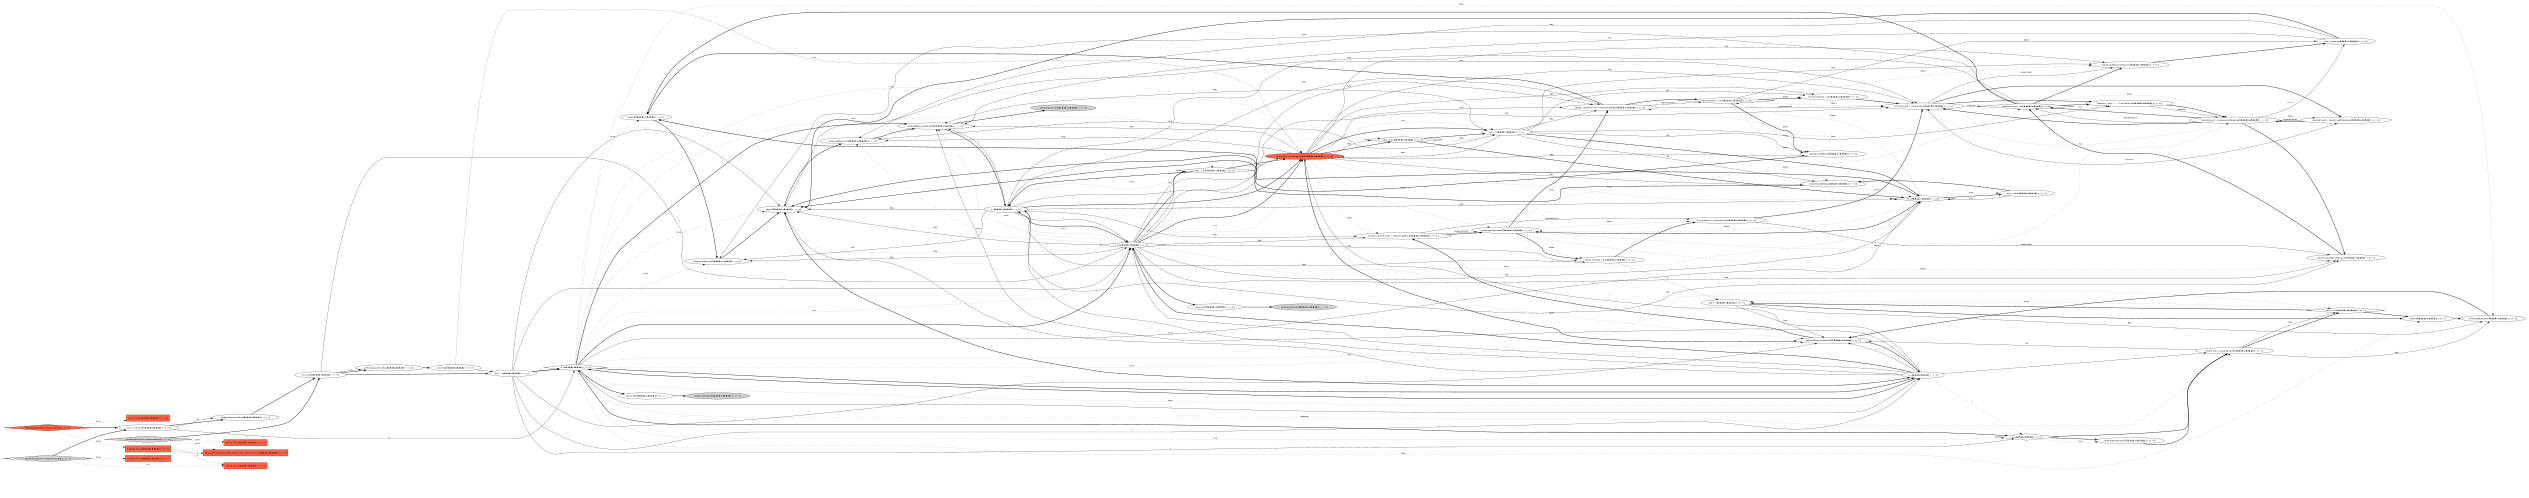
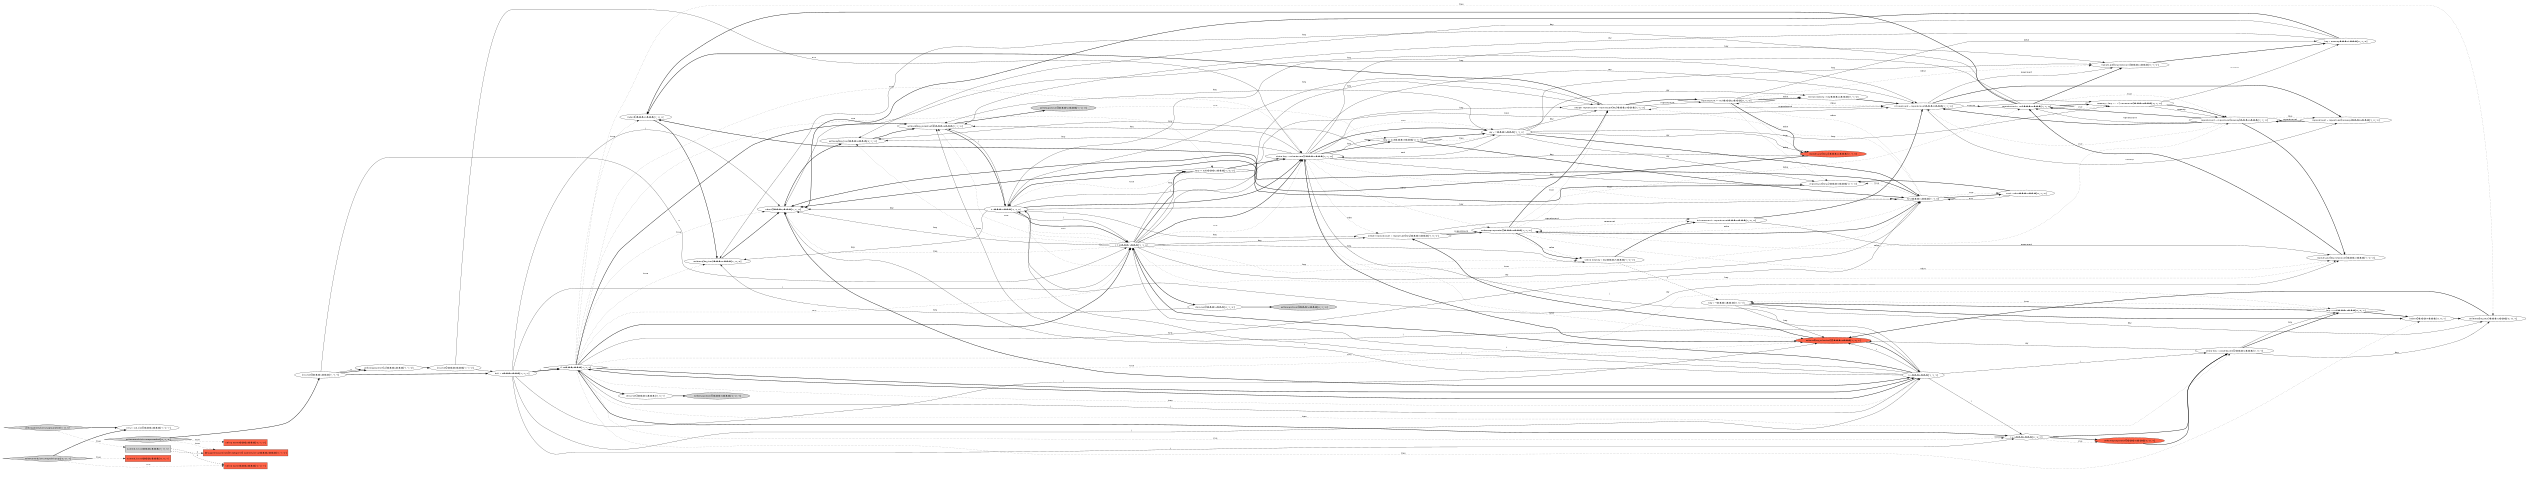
  digraph {
    fontname="Fira Sans"
    rankdir=LR
    node [fillcolor=white fontname="Fira Sans" shape=ellipse style=filled]
    edge [fontname="Fira Sans" style=solid]
    n1 [label="decLevel()@@@18@@@['0', '0', '1']"]
    n2 [fillcolor=lightgray label="writeMapCloser()@@@19@@@['0', '0', '1']"]
    n3 [label="indent()@@@35@@@['1', '0', '0']"]
    n4 [label="writeKey(key,true)@@@36@@@['1', '0', '0']"]
    n5 [label="indent()@@@37@@@['1', '1', '0']"]
    n6 [label="decLevel()@@@41@@@['0', '1', '0']"]
    n7 [fillcolor=lightgray label="writeMapCloser()@@@42@@@['0', '1', '0']"]
    n8 [label="Integer repeatCount = repeats.get(key)@@@19@@@['1', '0', '0']"]
    n9 [label="int newCount = repeatCount@@@25@@@['1', '0', '0']"]
    n10 [label="writeMapSeparator()@@@20@@@['1', '1', '0']"]
    n11 [label="int newCount = repeatCount@@@27@@@['1', '1', '0']"]
    n12 [label="repeats.put(key,newCount)@@@31@@@['1', '0', '0']"]
    n13 [label="String newKey = key@@@24@@@['1', '0', '0']"]
    n14 [label="Integer repeatCount = repeats.get(key)@@@21@@@['1', '1', '0']"]
    n15 [label="repeatCount != null@@@32@@@['1', '1', '0']" shape=diamond]
    n16 [label="repeatCount = repeats.get(newKey)@@@30@@@['1', '1', '0']"]
    n17 [label="incLevel()@@@7@@@['1', '1', '0']"]
-   n18 [fillcolor=tomato label="String key = val.getName(i)@@@13@@@['1', '1', '0']"]
+   n18 [label="String key = val.getName(i)@@@13@@@['1', '1', '0']"]
    n19 [label="int i = 0@@@6@@@['1', '1', '1']"]
    n20 [label="key = \"\"@@@14@@@['1', '1', '0']"]
    n21 [label="writeVal(key,val.getVal(i))@@@39@@@['1', '1', '0']"]
    n22 [label="first@@@15@@@['1', '1', '0']" shape=diamond]
    n23 [label="writeKey(key,true)@@@38@@@['0', '1', '0']"]
    n24 [label="repeats.put(key,newCount)@@@33@@@['0', '1', '0']"]
    n25 [label="repeats.put(key,0)@@@17@@@['0', '1', '0']"]
    n26 [label="String newKey = key@@@26@@@['0', '1', '0']"]
-   n27 [label="repeats.put(key,0)@@@23@@@['0', '1', '0']"]
-   n28 [label="writeVal(key,val.getVal(i))@@@16@@@['1', '0', '1']"]
+   n27 [fillcolor=tomato label="repeats.put(key,0)@@@23@@@['0', '1', '0']"]
+   n28 [fillcolor=tomato label="writeVal(key,val.getVal(i))@@@16@@@['1', '0', '1']"]
    n29 [label="key == null@@@14@@@['0', '1', '0']" shape=diamond]
    n30 [label="i < sz@@@7@@@['1', '1', '1']" shape=diamond]
    n31 [label="i != 0@@@9@@@['0', '0', '1']" shape=diamond]
    n32 [label="i++@@@8@@@['1', '1', '1']"]
    n33 [label="i < sz@@@11@@@['1', '1', '0']" shape=diamond]
    n34 [label="key = \"\"@@@13@@@['0', '0', '1']"]
    n35 [label="indent()@@@14@@@['0', '0', '1']"]
    n36 [label="writeKey(key,true)@@@15@@@['0', '0', '1']"]
    n37 [label="writeMapOpener(sz)@@@6@@@['1', '1', '0']"]
    n38 [label="int sz = val.size()@@@3@@@['1', '0', '1']"]
-   n39 [label="writeMapOpener(sz)@@@4@@@['1', '0', '1']"]
    n40 [label="key == null@@@13@@@['0', '0', '1']" shape=diamond]
    n41 [label="String key = val.getName(i)@@@12@@@['0', '0', '1']"]
    n42 [label="key == null@@@12@@@['1', '0', '0']" shape=diamond]
    n43 [label="incLevel()@@@5@@@['1', '1', '1']"]
    n44 [label="repeatCount == null@@@22@@@['0', '1', '0']" shape=diamond]
    n45 [label="newKey = key + ' ' + (++newCount)@@@29@@@['0', '1', '0']"]
    n46 [label="repeatCount = repeats.get(newKey)@@@28@@@['1', '0', '0']"]
    n47 [label="key = newKey@@@34@@@['0', '1', '0']"]
    n48 [label="i++@@@12@@@['1', '1', '0']"]
    n49 [fillcolor=lightgray label="writeMapCloser()@@@40@@@['1', '0', '0']"]
    n50 [label="first = false@@@16@@@['0', '1', '0']"]
-   n51 [label="writeMapSeparator()@@@10@@@['0', '0', '1']"]
-   n52 [fillcolor=tomato label="writeNamedListAsMapMangled['1', '0', '0']" shape=diamond]
-   n53 [fillcolor=tomato label="String name@@@2@@@['1', '0', '0']" shape=box]
-   n54 [fillcolor=tomato label="NamedList val@@@2@@@['1', '0', '0']" shape=box]
+   n51 [fillcolor=tomato label="writeMapSeparator()@@@10@@@['0', '0', '1']"]
+   n52 [fillcolor=lightgray label="writeNamedListAsMapMangled['1', '0', '0']" shape=diamond]
+   n54 [fillcolor=lightgray label="NamedList val@@@2@@@['1', '0', '0']" shape=box]
    n55 [fillcolor=tomato label="String name@@@2@@@['0', '0', '1']" shape=box]
    n56 [fillcolor=tomato label="@SuppressWarnings({\"rawtypes\"}) NamedList val@@@2@@@['0', '1', '0']" shape=box]
    n57 [fillcolor=lightgray label="writeNamedListAsMapWithDups['0', '0', '1']" shape=diamond]
    n58 [fillcolor=tomato label="NamedList val@@@2@@@['0', '0', '1']" shape=box]
    n59 [fillcolor=lightgray label="writeNamedListAsMapMangled['0', '1', '0']" shape=diamond]
    n60 [fillcolor=tomato label="String name@@@2@@@['0', '1', '0']" shape=box]
    n1 -> n2 [style=bold]
    n3 -> n4 [style=bold]
    n4 -> n5 [style=bold]
    n5 -> n23 [style=bold]
    n5 -> n32 [style=bold]
    n6 -> n7 [style=bold]
    n8 -> n9 [label=repeatCount]
    n8 -> n10 [style=bold]
    n8 -> n10 [label=repeatCount]
    n9 -> n11 [style=bold]
    n9 -> n12 [label=newCount]
-   n10 -> n9 [label=false style=dotted]
+   n10 -> n9 [label=newCount style=dotted]
    n10 -> n12 [label=false style=dotted]
    n10 -> n13 [label=false style=dotted]
    n10 -> n13 [style=bold]
    n10 -> n14 [label=true style=dotted]
    n10 -> n14 [style=bold]
    n10 -> n15 [label=false style=dotted]
    n10 -> n16 [label=false style=dotted]
    n11 -> n15 [label=newKey]
    n11 -> n24 [label=newCount]
-   n11 -> n45 [style=bold]
+   n11 -> n45
    n11 -> n46 [style=bold]
    n11 -> n46 [label=newKey]
    n12 -> n15 [style=bold]
    n13 -> n9 [style=bold]
    n13 -> n34 [label=0 style=dashed]
    n14 -> n3 [style=bold]
    n14 -> n11 [label=repeatCount]
    n14 -> n44 [style=bold]
    n14 -> n44 [label=repeatCount]
    n15 -> n3 [style=bold]
    n15 -> n4 [label=key]
    n15 -> n5 [label=key]
    n15 -> n16 [label=true style=dotted]
    n15 -> n24 [style=bold]
    n15 -> n45 [style=bold]
    n15 -> n45 [label=true style=dotted]
    n16 -> n11 [label=true style=dotted]
    n16 -> n11 [style=bold]
    n16 -> n12 [style=bold]
    n16 -> n15 [label=repeatCount]
    n16 -> n15 [style=bold]
    n16 -> n46 [label=true style=dotted]
-   n17 -> n18 [label=first style=dashed]
+   n17 -> n18 [label=first]
    n17 -> n19
    n18 -> n8 [label=false style=dotted]
    n18 -> n10 [label=false style=dotted]
    n18 -> n11 [label=key]
    n18 -> n14 [label=key]
    n18 -> n20 [style=bold]
    n18 -> n20 [label=true style=dotted]
    n18 -> n21 [label=key]
    n18 -> n22 [label=true style=dotted]
    n18 -> n23 [label=key]
    n18 -> n24 [label=key]
    n18 -> n25 [label=key]
-   n18 -> n26 [label=key]
    n18 -> n27 [label=key]
    n18 -> n28 [style=bold]
    n18 -> n28 [label=false style=dotted]
    n18 -> n29 [label=key]
    n18 -> n29 [style=bold]
    n19 -> n5 [label=i]
    n19 -> n28 [label=i]
    n19 -> n30 [label=i]
    n19 -> n30 [style=bold]
    n19 -> n31 [label=i]
    n19 -> n32 [label=i]
    n19 -> n33 [label=i]
    n20 -> n14 [label=key]
    n20 -> n18 [label=first]
    n20 -> n21 [label=key]
    n20 -> n22 [style=bold]
    n20 -> n23 [label=key]
    n20 -> n24 [label=key]
    n20 -> n25 [label=key]
    n20 -> n26 [label=key]
    n20 -> n27 [label=key]
    n20 -> n45 [label=key]
    n21 -> n48 [style=bold]
    n21 -> n49 [style=bold]
    n22 -> n3 [style=bold]
    n22 -> n10 [label=false style=dotted]
    n22 -> n10 [style=bold]
    n22 -> n14 [label=false style=dotted]
-   n25 -> n22 [label=true style=dotted]
+   n22 -> n25 [label=true style=dotted]
    n22 -> n44 [label=false style=dotted]
    n22 -> n50 [label=true style=dotted]
    n22 -> n50 [style=bold]
    n23 -> n21 [style=bold]
    n24 -> n47 [style=bold]
    n25 -> n5 [style=bold]
    n26 -> n11 [style=bold]
    n27 -> n5 [style=bold]
    n28 -> n8 [style=bold]
    n28 -> n32 [style=bold]
    n29 -> n20 [style=bold]
    n29 -> n20 [label=true style=dotted]
    n29 -> n22 [style=bold]
    n30 -> n1 [style=bold]
    n30 -> n3 [label=true style=dotted]
    n30 -> n4 [label=true style=dotted]
    n30 -> n5 [label=true style=dotted]
    n30 -> n18 [label=true style=dotted]
    n30 -> n21 [style=bold]
    n30 -> n22 [label=first]
    n30 -> n28 [label=true style=dotted]
    n30 -> n31 [label=true style=dotted]
    n30 -> n31 [style=bold]
    n30 -> n32 [label=true style=dotted]
    n30 -> n32 [style=bold]
    n30 -> n33 [label=true style=dotted]
    n30 -> n33 [style=bold]
    n30 -> n35 [label=true style=dotted]
    n30 -> n36 [label=true style=dotted]
    n30 -> n40 [label=true style=dotted]
-   n30 -> n41 [label=newKey style=dotted]
+   n30 -> n41 [label=true style=dotted]
    n30 -> n42 [label=true style=dotted]
    n31 -> n41 [style=bold]
    n31 -> n51 [style=bold]
    n31 -> n51 [label=true style=dotted]
    n32 -> n5 [label=i]
    n32 -> n18 [label=i]
    n32 -> n21 [label=i]
    n32 -> n28 [label=i]
    n32 -> n30 [style=bold]
    n32 -> n30 [label=i]
-   n32 -> n31 [label=i style=dotted]
+   n32 -> n31 [label=i]
    n32 -> n33 [label=i]
    n32 -> n33 [style=bold]
    n32 -> n41 [label=i]
    n32 -> n48 [label=i]
-   n33 -> n4 [label=key]
+   n6 -> n4 [label=key]
    n33 -> n5 [label=key]
    n33 -> n5 [label=true style=dotted]
    n33 -> n6 [style=bold]
    n33 -> n8 [label=key]
-   n33 -> n11 [label=key]
-   n33 -> n12 [label=key]
+   n33 -> n11 [label=first]
+   n33 -> n12 [label=key style=dotted]
    n33 -> n13 [label=key]
    n33 -> n14 [label=key]
    n33 -> n18 [style=bold]
    n33 -> n18 [label=true style=dotted]
    n33 -> n21 [label=true style=dotted]
    n33 -> n22 [label=key]
    n33 -> n22 [label=true style=dotted]
    n33 -> n23 [label=true style=dotted]
-   n33 -> n29 [label=true style=dotted]
+   n49 -> n29 [label=true style=dotted]
    n33 -> n42 [style=bold]
    n33 -> n42 [label=key]
    n33 -> n48 [label=true style=dotted]
    n34 -> n28 [label=key]
    n34 -> n35 [style=bold]
    n34 -> n36 [label=key]
    n35 -> n36 [style=bold]
    n36 -> n28 [style=bold]
    n37 -> n17 [style=bold]
-   n38 -> n30 [label=sz]
-   n38 -> n39 [label=sz]
-   n38 -> n39 [style=bold]
-   n39 -> n43 [style=bold]
    n40 -> n34 [style=bold]
    n40 -> n34 [label=true style=dotted]
    n40 -> n35 [style=bold]
    n41 -> n28 [label=key]
    n41 -> n36 [label=key]
    n41 -> n40 [style=bold]
    n41 -> n40 [label=key]
    n42 -> n18 [style=bold]
    n42 -> n48 [label=true style=dotted]
    n42 -> n48 [style=bold]
    n43 -> n19 [style=bold]
    n43 -> n33 [label=sz]
    n43 -> n37 [label=sz]
    n43 -> n37 [style=bold]
    n44 -> n11 [label=false style=dotted]
    n44 -> n24 [label=false style=dotted]
    n44 -> n25 [label=false style=dotted]
    n44 -> n26 [style=bold]
    n44 -> n26 [label=false style=dotted]
    n44 -> n27 [label=true style=dotted]
    n44 -> n27 [style=bold]
    n44 -> n47 [label=false]
    n45 -> n16 [label=newKey]
    n45 -> n16 [style=bold]
-   n16 -> n47 [label=newKey]
+   n45 -> n47 [label=newKey]
    n46 -> n16 [label=repeatCount]
    n46 -> n16 [style=bold]
    n47 -> n5 [style=bold]
    n47 -> n21 [label=key]
    n47 -> n23 [label=key]
    n48 -> n4 [label=key]
    n48 -> n5 [label=key]
    n48 -> n8 [label=key]
    n48 -> n11 [label=key]
    n48 -> n12 [label=key]
-   n48 -> n13 [label=key]
+   n48 -> n13 [label=key style=dotted]
    n48 -> n14 [label=key]
    n48 -> n18 [label=i]
    n48 -> n18 [style=bold]
    n48 -> n21 [label=i]
    n48 -> n22 [label=key]
    n48 -> n33 [style=bold]
    n48 -> n33 [label=i]
    n50 -> n22 [label=first]
    n50 -> n25 [style=bold]
    n51 -> n41 [style=bold]
    n52 -> n38 [style=bold]
-   n52 -> n53 [label=true style=dotted]
    n52 -> n54 [label=true style=dotted]
    n54 -> n55 [label=0 style=dashed]
    n54 -> n56 [label=0 style=dashed]
    n57 -> n38 [style=bold]
    n57 -> n55 [label=true style=dotted]
    n57 -> n58 [label=true style=dotted]
    n59 -> n43 [style=bold]
    n59 -> n56 [label=true style=dotted]
    n59 -> n60 [label=true style=dotted]
  }
